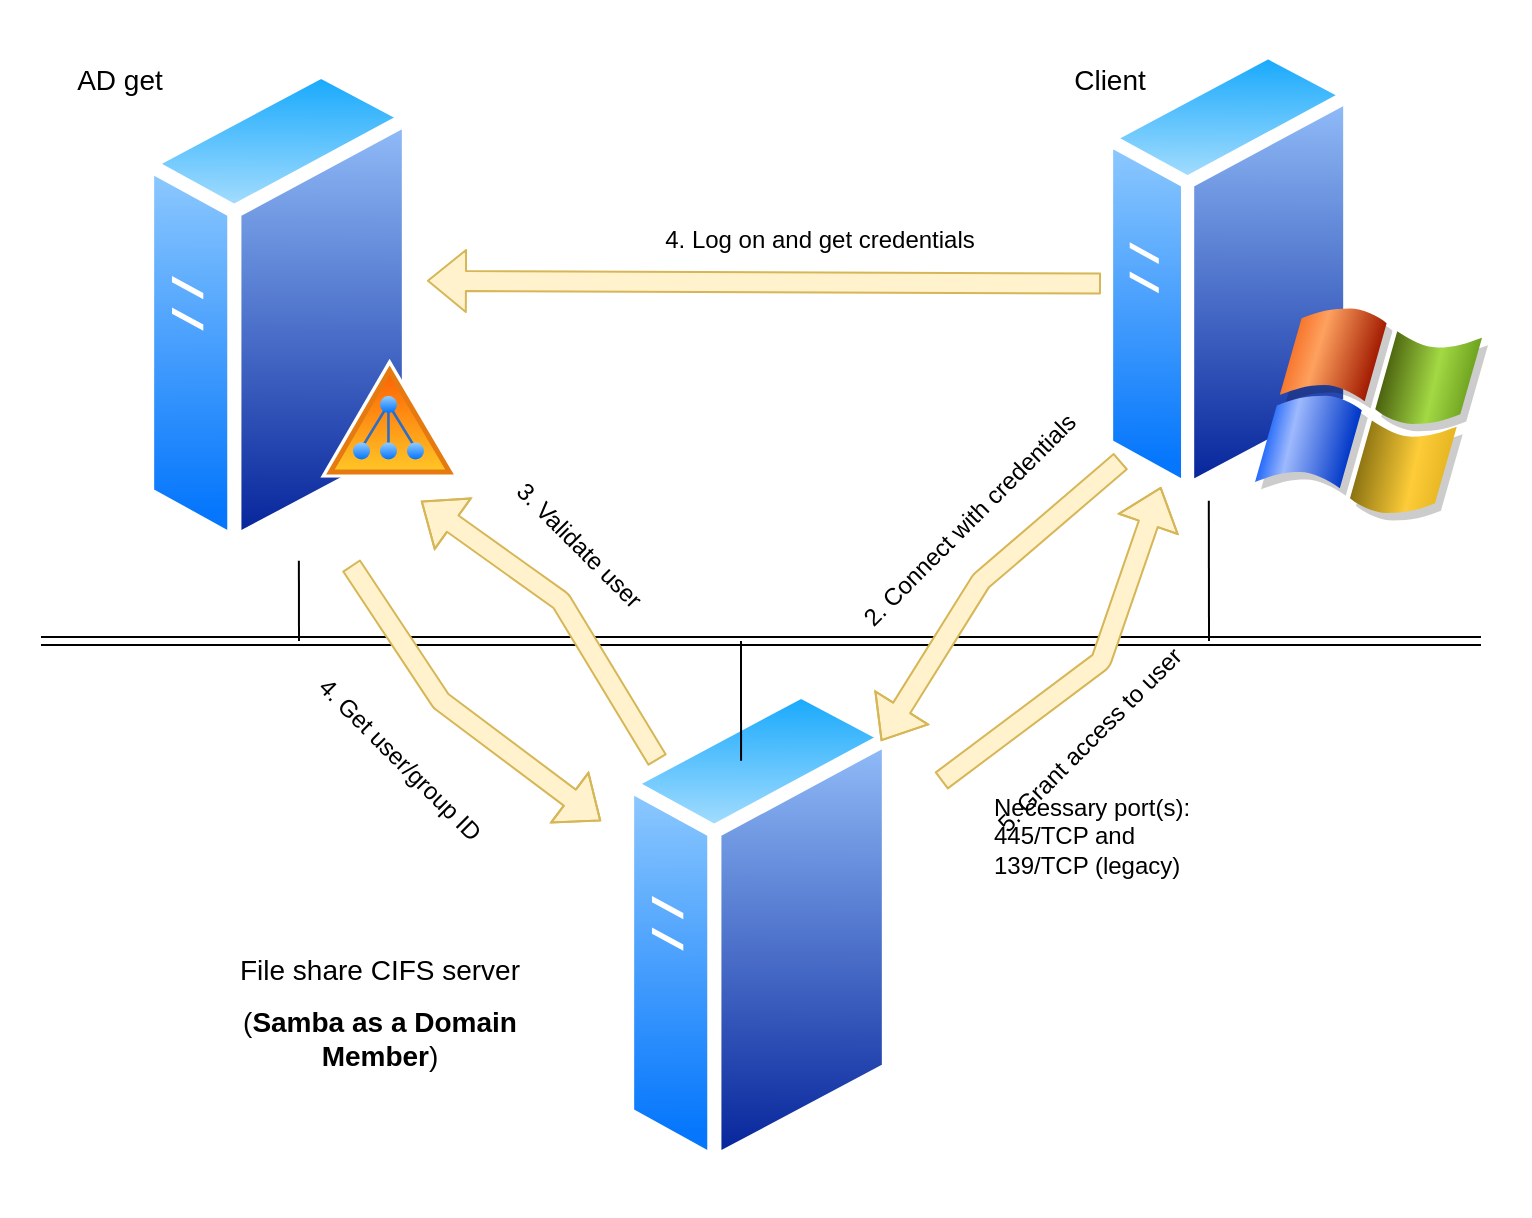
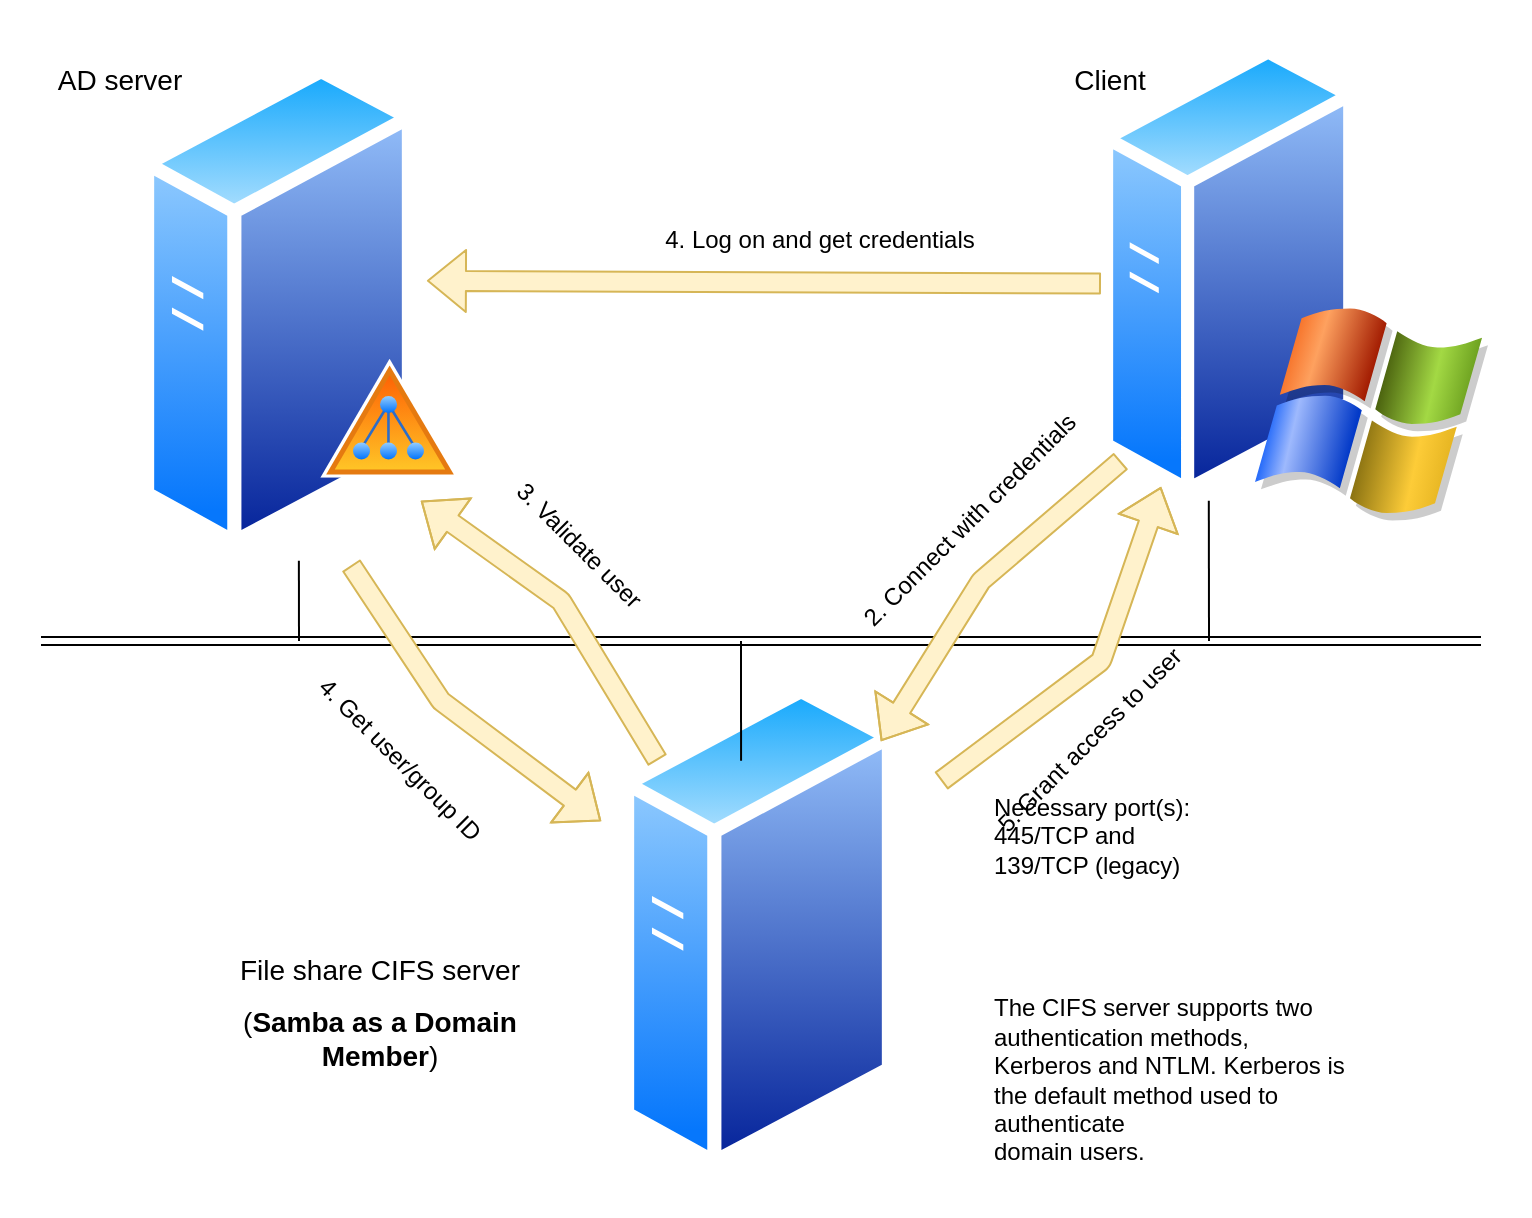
  <mxCell id="0" />
  <mxCell id="1" parent="0" />
  <mxCell id="2" value="" style="aspect=fixed;perimeter=ellipsePerimeter;html=1;align=center;shadow=0;dashed=0;spacingTop=3;image;image=img/lib/active_directory/generic_server.svg;" vertex="1" parent="1"><mxGeometry x="310" y="340" width="138" height="246.43" as="geometry" /></mxCell>
  <mxCell id="3" value="" style="shape=image;html=1;verticalAlign=top;verticalLabelPosition=bottom;labelBackgroundColor=#ffffff;imageAspect=0;aspect=fixed;image=https://cdn2.iconfinder.com/data/icons/kids/128x128/apps/samba.png" vertex="1" parent="1"><mxGeometry x="270" y="501" width="78" height="78" as="geometry" /></mxCell>
  <mxCell id="4" value="" style="aspect=fixed;perimeter=ellipsePerimeter;html=1;align=center;shadow=0;dashed=0;spacingTop=3;image;image=img/lib/active_directory/generic_server.svg;" vertex="1" parent="1"><mxGeometry x="70" y="30" width="138" height="246.43" as="geometry" /></mxCell>
  <mxCell id="5" value="" style="aspect=fixed;perimeter=ellipsePerimeter;html=1;align=center;shadow=0;dashed=0;spacingTop=3;image;image=img/lib/active_directory/active_directory.svg;" vertex="1" parent="1"><mxGeometry x="160" y="179.43" width="70" height="59.5" as="geometry" /></mxCell>
  <mxCell id="6" value="" style="aspect=fixed;perimeter=ellipsePerimeter;html=1;align=center;shadow=0;dashed=0;spacingTop=3;image;image=img/lib/active_directory/windows_server_2.svg;" vertex="1" parent="1"><mxGeometry x="550" y="20" width="194" height="242.5" as="geometry" /></mxCell>
  <mxCell id="7" value="" style="shape=link;html=1;" edge="1" parent="1"><mxGeometry width="100" relative="1" as="geometry"><mxPoint x="20" y="320" as="sourcePoint" /><mxPoint x="740" y="320" as="targetPoint" /></mxGeometry></mxCell>
  <mxCell id="8" value="" style="endArrow=none;html=1;exitX=0.435;exitY=0.162;exitDx=0;exitDy=0;exitPerimeter=0;" edge="1" parent="1" source="2"><mxGeometry width="50" height="50" relative="1" as="geometry"><mxPoint x="360" y="350" as="sourcePoint" /><mxPoint x="370" y="320" as="targetPoint" /></mxGeometry></mxCell>
  <mxCell id="9" value="" style="endArrow=none;html=1;entryX=0.25;entryY=1;entryDx=0;entryDy=0;" edge="1" parent="1" target="6"><mxGeometry width="50" height="50" relative="1" as="geometry"><mxPoint x="604" y="320" as="sourcePoint" /><mxPoint x="410" y="300" as="targetPoint" /></mxGeometry></mxCell>
  <mxCell id="10" value="" style="endArrow=none;html=1;entryX=0.572;entryY=1.014;entryDx=0;entryDy=0;entryPerimeter=0;" edge="1" parent="1" target="4"><mxGeometry width="50" height="50" relative="1" as="geometry"><mxPoint x="149" y="320" as="sourcePoint" /><mxPoint x="410" y="300" as="targetPoint" /></mxGeometry></mxCell>
- <mxCell id="11" value="&lt;font style=&quot;font-size: 14px&quot;&gt;AD get&lt;/font&gt;" style="text;html=1;strokeColor=none;fillColor=none;align=center;verticalAlign=middle;whiteSpace=wrap;rounded=0;" vertex="1" parent="1"><mxGeometry x="20" y="30" width="80" height="20" as="geometry" /></mxCell>
+ <mxCell id="11" value="&lt;font style=&quot;font-size: 14px&quot;&gt;AD server&lt;/font&gt;" style="text;html=1;strokeColor=none;fillColor=none;align=center;verticalAlign=middle;whiteSpace=wrap;rounded=0;" vertex="1" parent="1"><mxGeometry x="20" y="30" width="80" height="20" as="geometry" /></mxCell>
  <mxCell id="12" value="&lt;font style=&quot;font-size: 14px&quot;&gt;Client&lt;/font&gt;" style="text;html=1;strokeColor=none;fillColor=none;align=center;verticalAlign=middle;whiteSpace=wrap;rounded=0;" vertex="1" parent="1"><mxGeometry x="530" y="30" width="50" height="20" as="geometry" /></mxCell>
  <mxCell id="13" value="" style="shape=image;html=1;verticalAlign=top;verticalLabelPosition=bottom;labelBackgroundColor=#ffffff;imageAspect=0;aspect=fixed;image=https://cdn3.iconfinder.com/data/icons/discovery/32x32/places/gnome-fs-share.png" vertex="1" parent="1"><mxGeometry x="430" y="490" width="32" height="32" as="geometry" /></mxCell>
  <mxCell id="14" value="" style="shape=image;html=1;verticalAlign=top;verticalLabelPosition=bottom;labelBackgroundColor=#ffffff;imageAspect=0;aspect=fixed;image=https://cdn3.iconfinder.com/data/icons/discovery/32x32/places/gnome-fs-share.png" vertex="1" parent="1"><mxGeometry x="430" y="447.21" width="32" height="32" as="geometry" /></mxCell>
  <mxCell id="15" value="" style="shape=image;html=1;verticalAlign=top;verticalLabelPosition=bottom;labelBackgroundColor=#ffffff;imageAspect=0;aspect=fixed;image=https://cdn3.iconfinder.com/data/icons/discovery/32x32/places/gnome-fs-share.png" vertex="1" parent="1"><mxGeometry x="430" y="400" width="32" height="32" as="geometry" /></mxCell>
  <mxCell id="16" value="&lt;h1 id=&quot;firstHeading&quot; class=&quot;firstHeading&quot; style=&quot;font-size: 14px&quot;&gt;&lt;span style=&quot;font-weight: normal&quot;&gt;File share &lt;/span&gt;&lt;span style=&quot;font-weight: normal&quot;&gt;CIFS server &lt;br&gt;&lt;/span&gt;&lt;/h1&gt;&lt;h1 id=&quot;firstHeading&quot; class=&quot;firstHeading&quot; style=&quot;font-size: 14px&quot;&gt;&lt;span style=&quot;font-weight: normal&quot;&gt;(&lt;b&gt;Samba as a Domain Member&lt;/b&gt;)&lt;/span&gt;&lt;/h1&gt;" style="text;html=1;strokeColor=none;fillColor=none;align=center;verticalAlign=middle;whiteSpace=wrap;rounded=0;" vertex="1" parent="1"><mxGeometry x="90" y="486" width="200" height="40" as="geometry" /></mxCell>
  <mxCell id="17" value="" style="shape=flexArrow;endArrow=classic;html=1;exitX=0;exitY=0.5;exitDx=0;exitDy=0;entryX=1.036;entryY=0.446;entryDx=0;entryDy=0;entryPerimeter=0;fillColor=#fff2cc;strokeColor=#d6b656;" edge="1" parent="1" source="6" target="4"><mxGeometry width="50" height="50" relative="1" as="geometry"><mxPoint x="360" y="350" as="sourcePoint" /><mxPoint x="410" y="300" as="targetPoint" /></mxGeometry></mxCell>
  <mxCell id="18" value="" style="shape=flexArrow;endArrow=classic;html=1;fillColor=#fff2cc;strokeColor=#d6b656;" edge="1" parent="1"><mxGeometry width="50" height="50" relative="1" as="geometry"><mxPoint x="560" y="230" as="sourcePoint" /><mxPoint x="440" y="370" as="targetPoint" /><Array as="points"><mxPoint x="490" y="290" /></Array></mxGeometry></mxCell>
  <mxCell id="19" value="4. Log on and get credentials" style="text;html=1;strokeColor=none;fillColor=none;align=center;verticalAlign=middle;whiteSpace=wrap;rounded=0;" vertex="1" parent="1"><mxGeometry x="320" y="110" width="180" height="20" as="geometry" /></mxCell>
  <mxCell id="20" value="2. Connect with credentials" style="text;html=1;strokeColor=none;fillColor=none;align=center;verticalAlign=middle;whiteSpace=wrap;rounded=0;rotation=-45;" vertex="1" parent="1"><mxGeometry x="400" y="250" width="170" height="20" as="geometry" /></mxCell>
  <mxCell id="21" value="" style="shape=flexArrow;endArrow=classic;html=1;fillColor=#fff2cc;strokeColor=#d6b656;" edge="1" parent="1" source="2"><mxGeometry width="50" height="50" relative="1" as="geometry"><mxPoint x="360" y="350" as="sourcePoint" /><mxPoint x="210" y="250" as="targetPoint" /><Array as="points"><mxPoint x="280" y="300" /></Array></mxGeometry></mxCell>
  <mxCell id="22" value="3. Validate user" style="text;html=1;strokeColor=none;fillColor=none;align=center;verticalAlign=middle;whiteSpace=wrap;rounded=0;rotation=45;" vertex="1" parent="1"><mxGeometry x="240" y="262.5" width="100" height="20" as="geometry" /></mxCell>
  <mxCell id="23" value="" style="shape=flexArrow;endArrow=classic;html=1;exitX=0.761;exitY=1.023;exitDx=0;exitDy=0;exitPerimeter=0;fillColor=#fff2cc;strokeColor=#d6b656;" edge="1" parent="1" source="4"><mxGeometry width="50" height="50" relative="1" as="geometry"><mxPoint x="360" y="350" as="sourcePoint" /><mxPoint x="300" y="410" as="targetPoint" /><Array as="points"><mxPoint x="220" y="350" /></Array></mxGeometry></mxCell>
  <mxCell id="24" value="4. Get user/group ID" style="text;html=1;strokeColor=none;fillColor=none;align=center;verticalAlign=middle;whiteSpace=wrap;rounded=0;rotation=45;" vertex="1" parent="1"><mxGeometry x="140" y="370" width="120" height="20" as="geometry" /></mxCell>
  <mxCell id="25" value="" style="shape=flexArrow;endArrow=classic;html=1;fillColor=#fff2cc;strokeColor=#d6b656;" edge="1" parent="1"><mxGeometry width="50" height="50" relative="1" as="geometry"><mxPoint x="470" y="390" as="sourcePoint" /><mxPoint x="580" y="243" as="targetPoint" /><Array as="points"><mxPoint x="550" y="330" /></Array></mxGeometry></mxCell>
  <mxCell id="26" value="5. Grant access to user" style="text;html=1;strokeColor=none;fillColor=none;align=center;verticalAlign=middle;whiteSpace=wrap;rounded=0;rotation=-45;" vertex="1" parent="1"><mxGeometry x="470" y="360" width="150" height="20" as="geometry" /></mxCell>
  <mxCell id="27" value="Necessary port(s): 445/TCP and 139/TCP (legacy)" style="text;html=1;strokeColor=none;fillColor=none;align=left;verticalAlign=middle;whiteSpace=wrap;rounded=0;" vertex="1" parent="1"><mxGeometry x="495" y="402.21" width="120" height="32" as="geometry" /></mxCell>
+ <mxCell id="28" value="&lt;div align=&quot;left&quot;&gt;The CIFS server supports two authentication methods, Kerberos and NTLM. Kerberos is the default method used to authenticate &lt;br&gt;domain users.&lt;/div&gt;" style="text;html=1;strokeColor=none;fillColor=none;align=left;verticalAlign=middle;whiteSpace=wrap;rounded=0;" vertex="1" parent="1"><mxGeometry x="495" y="506" width="180" height="68" as="geometry" /></mxCell>
